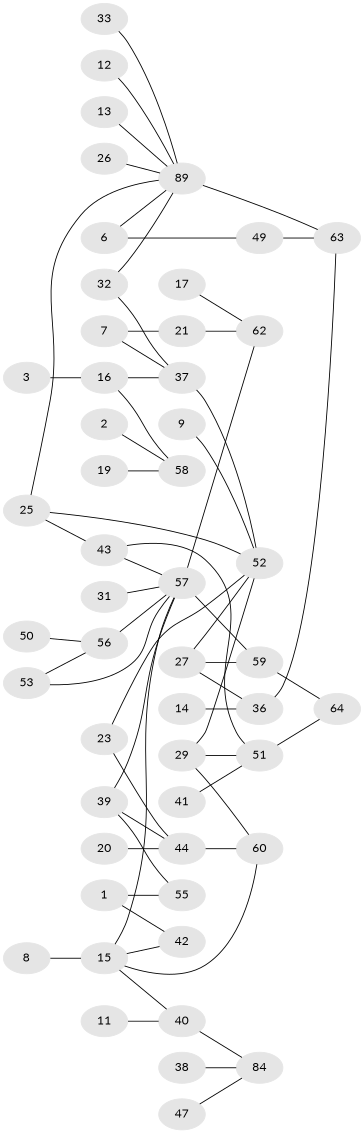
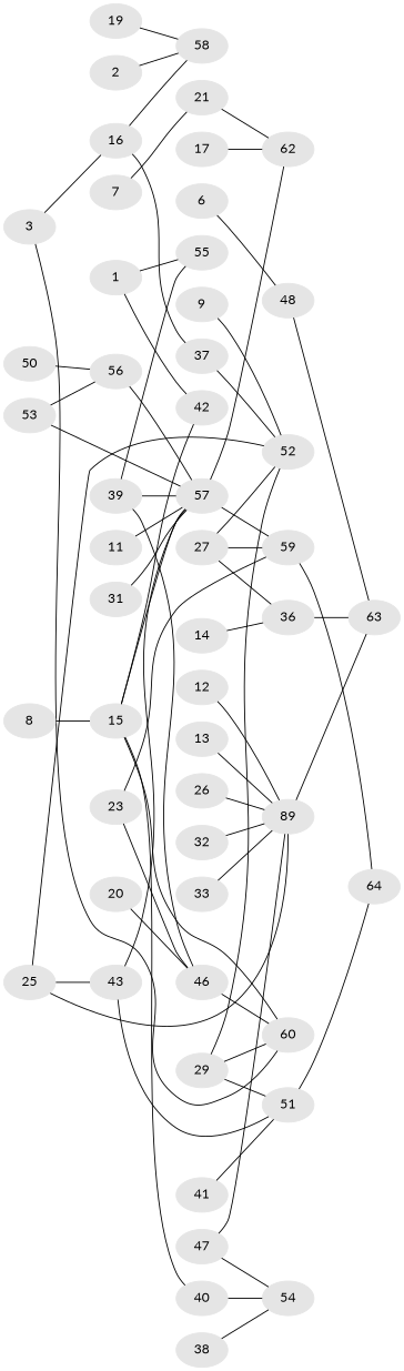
  graph {
    fontname=Lato
    rankdir=LR
    node [color=gray90 fontname=Lato style=filled]
    edge [fontname=Lato weight=1.0]
    1
    42
    55
    2
    58
    3
    16
    60
    37
    n10 [label=8]
    15
    57
    40
    6
-   48 [label=49]
+   48
    n16 [label=89]
    63
    7
    21
    62
    52
    9
    11
    59
    12
    13
    14
    36
-   54 [label=84]
+   54
    17
    19
    20
-   46 [label=44]
+   46
    23
    25
    43
    51
    26
    27
    64
    29
    31
    32
    33
    38
    39
    41
    47
    50
    56
    53
    1 -- 42
    1 -- 55
    2 -- 58
    3 -- 16
+   3 -- 60
    16 -- 58
    16 -- 37
    37 -- 52 [weight=2.0]
    n10 -- 15
    15 -- 42
    15 -- 60
    15 -- 57
    15 -- 40
    57 -- 62
    57 -- 59
    40 -- 54
    6 -- 48
-   6 -- n16
+   47 -- n16
    48 -- 63
    n16 -- 63
-   7 -- 37
    7 -- 21
    21 -- 62
    9 -- 52
-   11 -- 40
+   11 -- 57
    59 -- 64
    12 -- n16
    13 -- n16
    14 -- 36
    36 -- 63
    17 -- 62
    19 -- 58
    20 -- 46
    46 -- 60
-   23 -- 52
+   23 -- 59
    23 -- 46
    25 -- n16
    25 -- 52
    25 -- 43
    43 -- 57
    43 -- 51
    51 -- 64
    26 -- n16
    27 -- 52 [weight=2.0]
    27 -- 59 [weight=2.0]
    27 -- 36
    29 -- 60
    29 -- 52
    29 -- 51
    31 -- 57
-   32 -- 37
    32 -- n16
    33 -- n16
    38 -- 54
    39 -- 55
    39 -- 57
    39 -- 46
    41 -- 51
    47 -- 54
    50 -- 56
    56 -- 57
    53 -- 57
    53 -- 56
  }
